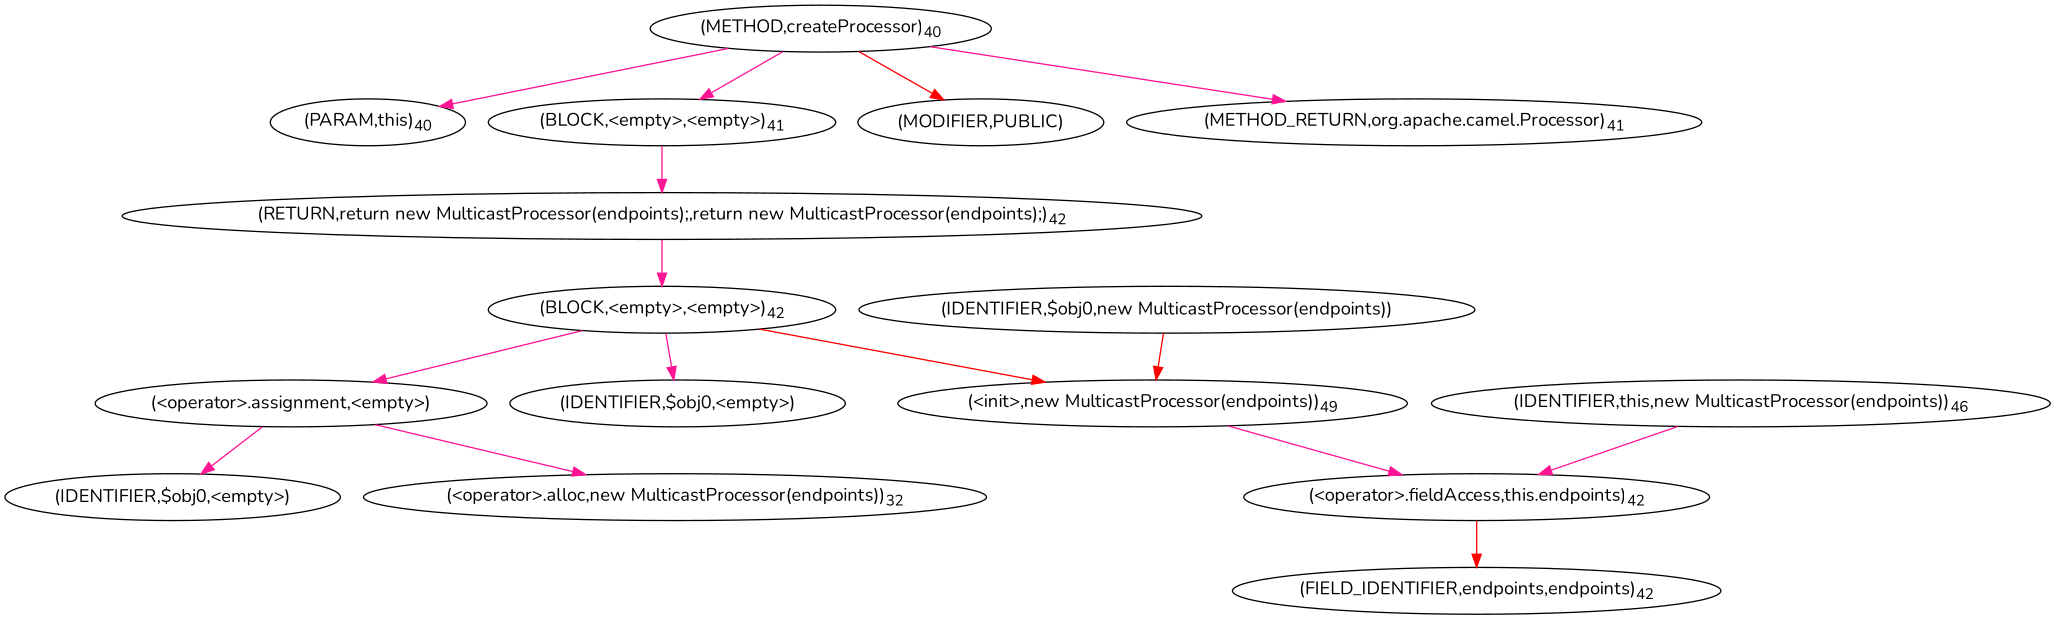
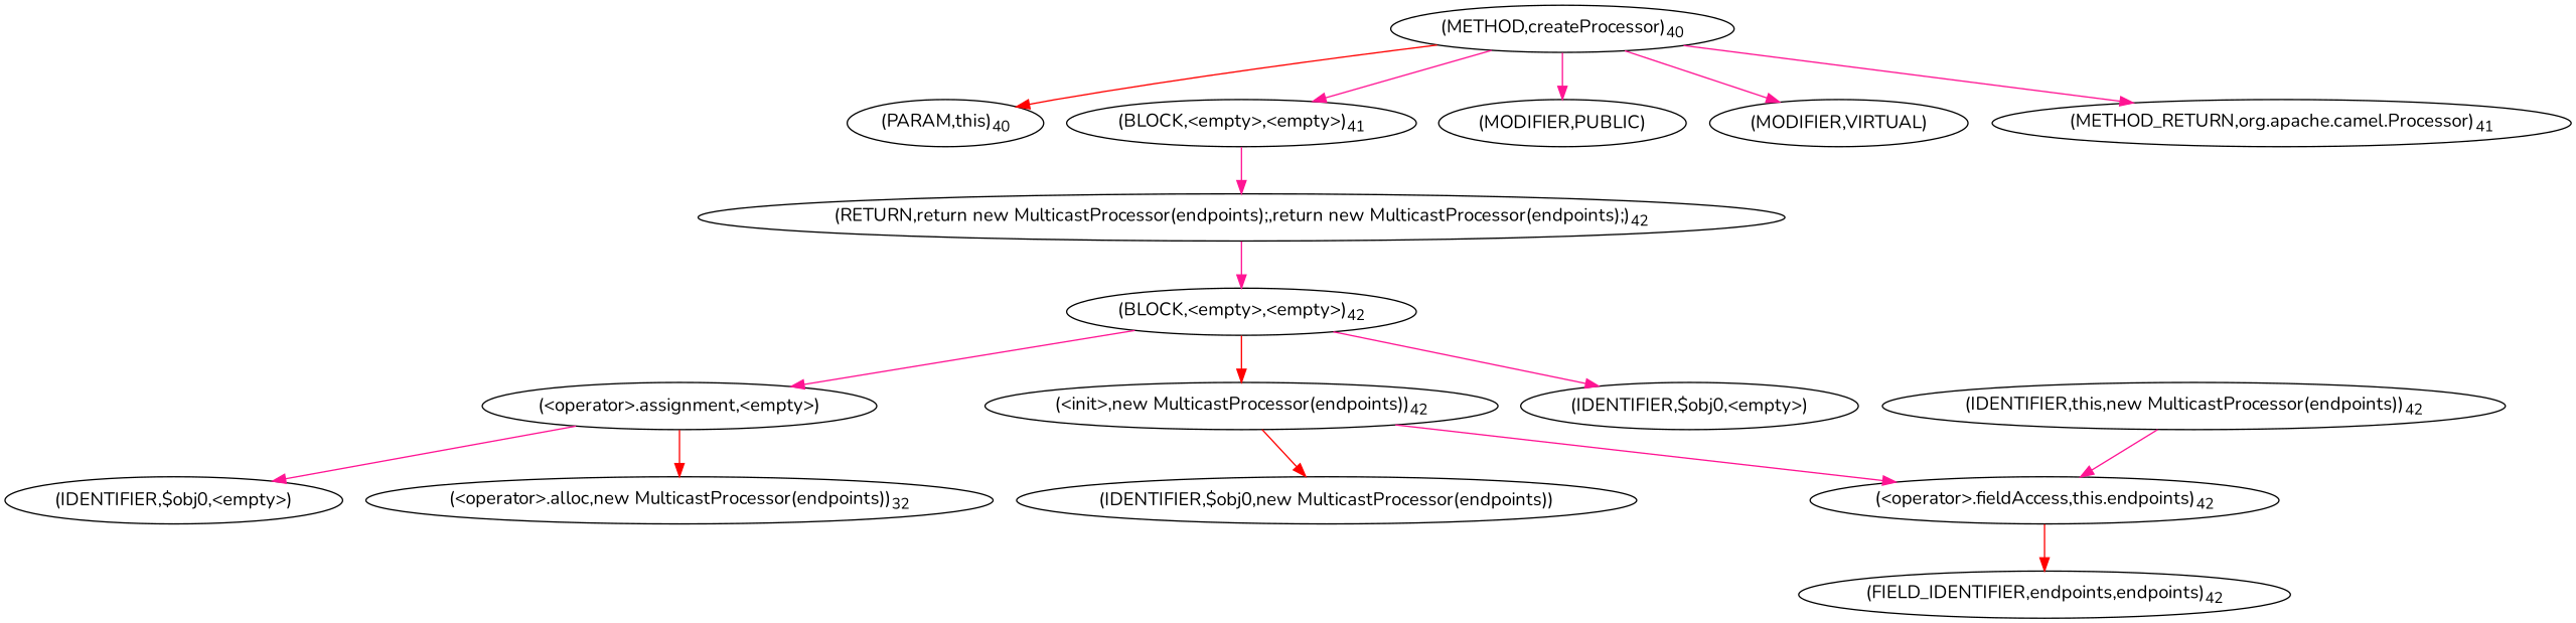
  digraph {
    fontname=Nunito
    node [fontname=Nunito]
    edge [color=deeppink fontname=Nunito]
    n1 [label=<(METHOD,createProcessor)<SUB>40</SUB>>]
    n2 [label=<(PARAM,this)<SUB>40</SUB>>]
    n3 [label=<(BLOCK,&lt;empty&gt;,&lt;empty&gt;)<SUB>41</SUB>>]
    n4 [label=<(MODIFIER,PUBLIC)>]
+   n5 [label=<(MODIFIER,VIRTUAL)>]
    n6 [label=<(METHOD_RETURN,org.apache.camel.Processor)<SUB>41</SUB>>]
    n7 [label=<(RETURN,return new MulticastProcessor(endpoints);,return new MulticastProcessor(endpoints);)<SUB>42</SUB>>]
    n8 [label=<(BLOCK,&lt;empty&gt;,&lt;empty&gt;)<SUB>42</SUB>>]
    n9 [label=<(&lt;operator&gt;.assignment,&lt;empty&gt;)>]
-   n10 [label=<(&lt;init&gt;,new MulticastProcessor(endpoints))<SUB>49</SUB>>]
+   n10 [label=<(&lt;init&gt;,new MulticastProcessor(endpoints))<SUB>42</SUB>>]
    n11 [label=<(IDENTIFIER,$obj0,&lt;empty&gt;)>]
    n12 [label=<(IDENTIFIER,$obj0,&lt;empty&gt;)>]
    n13 [label=<(&lt;operator&gt;.alloc,new MulticastProcessor(endpoints))<SUB>32</SUB>>]
    n14 [label=<(IDENTIFIER,$obj0,new MulticastProcessor(endpoints))>]
    n15 [label=<(&lt;operator&gt;.fieldAccess,this.endpoints)<SUB>42</SUB>>]
    n16 [label=<(FIELD_IDENTIFIER,endpoints,endpoints)<SUB>42</SUB>>]
-   n17 [label=<(IDENTIFIER,this,new MulticastProcessor(endpoints))<SUB>46</SUB>>]
-   n1 -> n2
+   n17 [label=<(IDENTIFIER,this,new MulticastProcessor(endpoints))<SUB>42</SUB>>]
+   n1 -> n2 [color=red]
    n1 -> n3
-   n1 -> n4 [color=red]
+   n1 -> n4
+   n1 -> n5
    n1 -> n6
    n3 -> n7
    n7 -> n8
    n8 -> n9
    n8 -> n10 [color=red]
    n8 -> n11
    n9 -> n12
-   n9 -> n13
-   n14 -> n10 [color=red]
+   n9 -> n13 [color=red]
+   n10 -> n14 [color=red]
    n10 -> n15
    n15 -> n16 [color=red]
    n17 -> n15
  }
